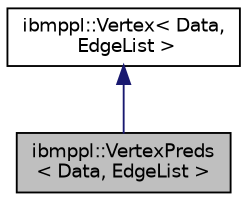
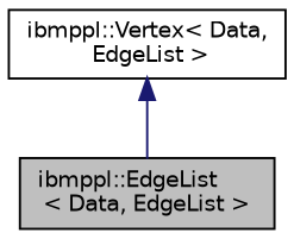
  digraph {
    node [color=black fontname=Helvetica fontsize=10 shape=record style=filled]
-   n1 [fillcolor=grey75 fontcolor=black height=0.2 label="ibmppl::VertexPreds\l\< Data, EdgeList \>" width=0.4]
+   n1 [fillcolor=grey75 fontcolor=black height=0.2 label="ibmppl::EdgeList\l\< Data, EdgeList \>" width=0.4]
    n2 [fillcolor=white height=0.2 label="ibmppl::Vertex\< Data,\l EdgeList \>" width=0.4]
    n2 -> n1 [color=midnightblue dir=back fontname=Helvetica fontsize=10 labelfontname=Helvetica labelfontsize=10 style=solid]
  }
